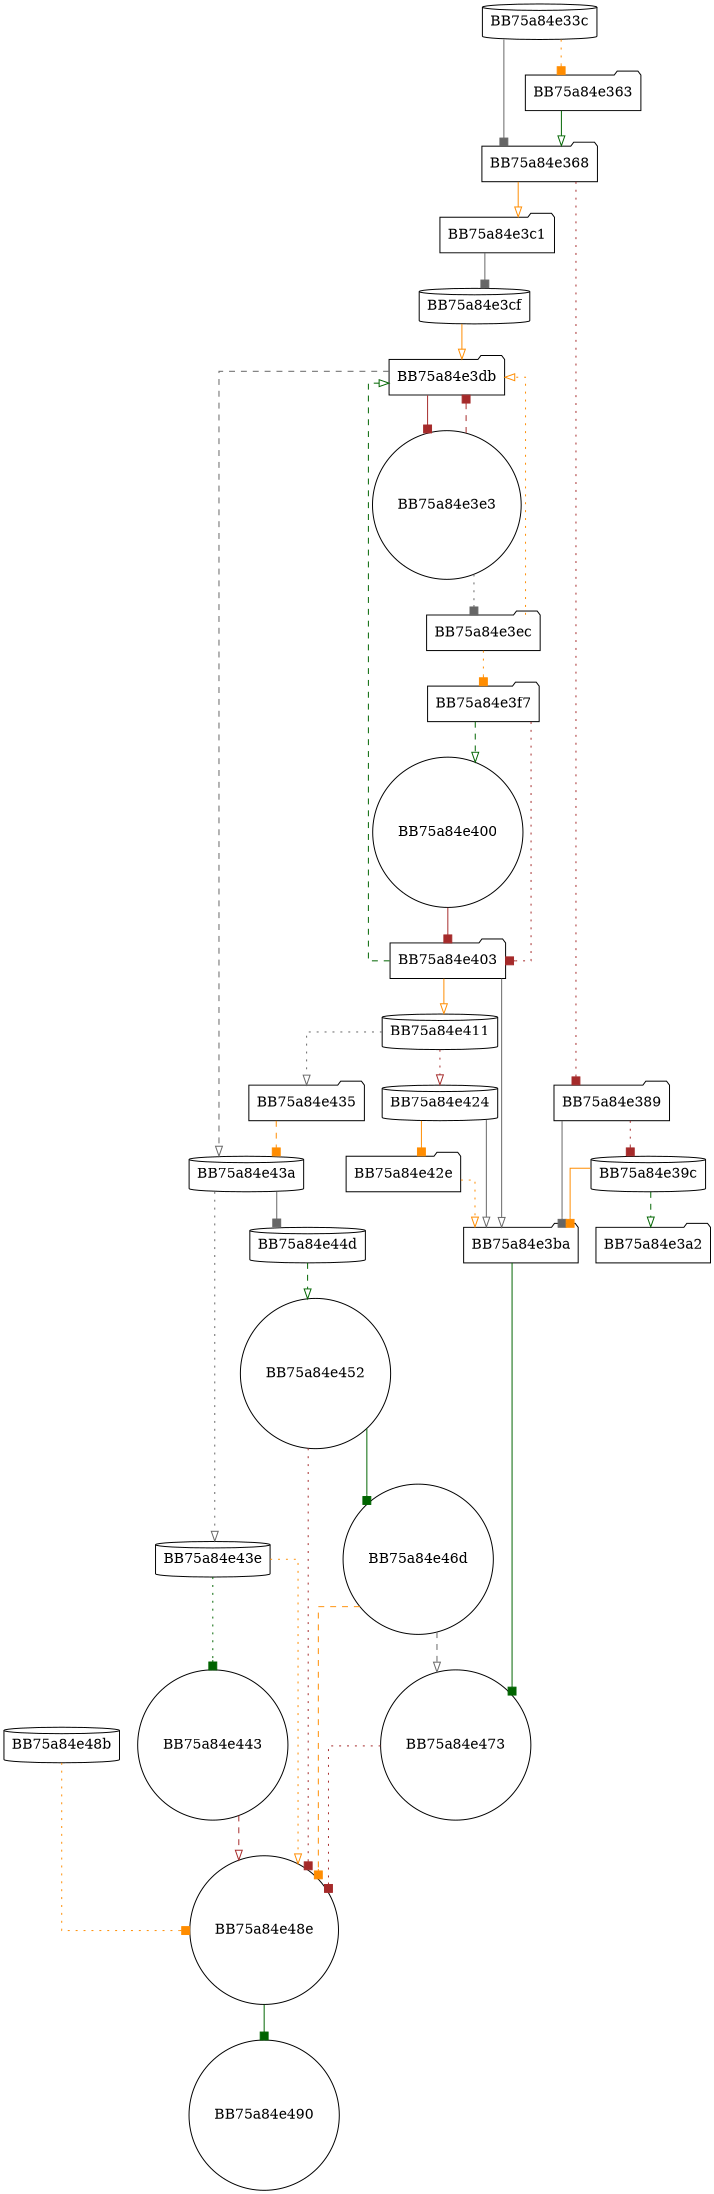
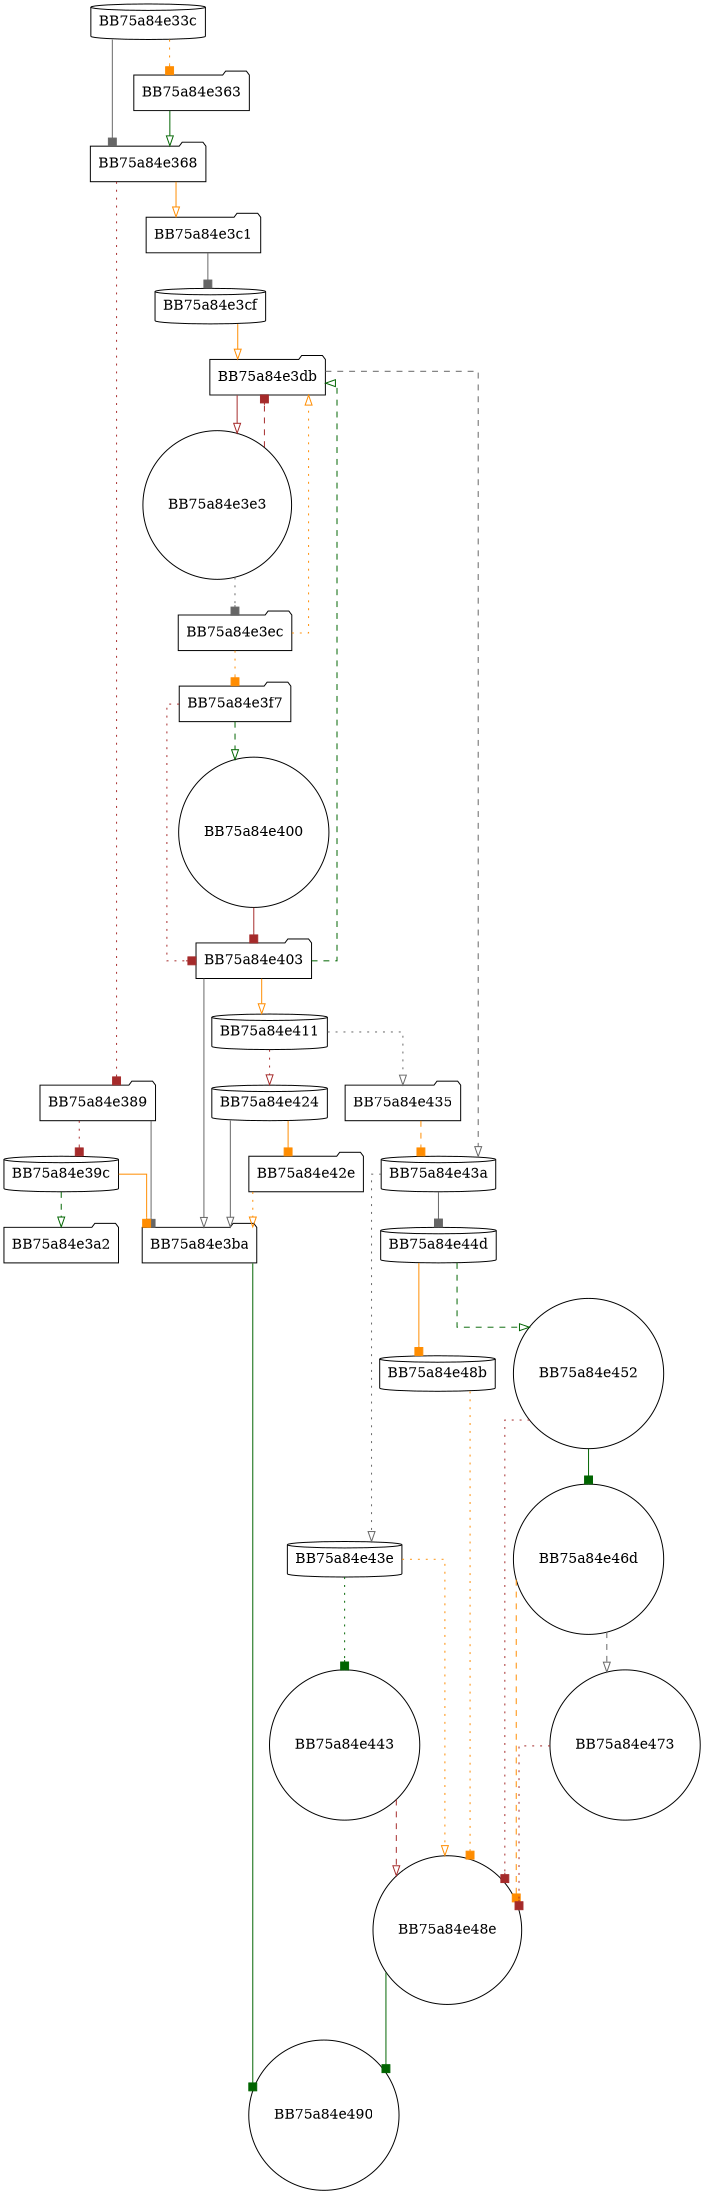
  digraph {
    splines=ortho
    node [shape=folder]
    edge [arrowhead=box color=darkorange style=solid]
    BB75a84e33c [shape=cylinder]
    BB75a84e368
    BB75a84e363
    BB75a84e3c1
    BB75a84e389
    BB75a84e3cf [shape=cylinder]
    BB75a84e3ba
    BB75a84e39c [shape=cylinder]
    BB75a84e48e [shape=circle]
    BB75a84e490 [shape=circle]
    BB75a84e3db
    BB75a84e3a2
    BB75a84e43a [shape=cylinder]
    BB75a84e3e3 [shape=circle]
    BB75a84e44d [shape=cylinder]
    BB75a84e43e [shape=cylinder]
    BB75a84e3ec
    BB75a84e48b [shape=cylinder]
    BB75a84e452 [shape=circle]
    BB75a84e443 [shape=circle]
    BB75a84e3f7
    BB75a84e403
    BB75a84e400 [shape=circle]
    BB75a84e411 [shape=cylinder]
    BB75a84e435
    BB75a84e424 [shape=cylinder]
    BB75a84e42e
    BB75a84e46d [shape=circle]
    BB75a84e473 [shape=circle]
    BB75a84e33c -> BB75a84e368 [color=gray40]
    BB75a84e33c -> BB75a84e363 [style=dotted]
    BB75a84e368 -> BB75a84e3c1 [arrowhead=onormal]
    BB75a84e368 -> BB75a84e389 [color=brown style=dotted]
    BB75a84e363 -> BB75a84e368 [arrowhead=onormal color=darkgreen]
    BB75a84e3c1 -> BB75a84e3cf [color=gray40]
    BB75a84e389 -> BB75a84e3ba [color=gray40]
    BB75a84e389 -> BB75a84e39c [color=brown style=dotted]
    BB75a84e3cf -> BB75a84e3db [arrowhead=onormal]
-   BB75a84e3ba -> BB75a84e473 [color=darkgreen]
+   BB75a84e3ba -> BB75a84e490 [color=darkgreen]
    BB75a84e39c -> BB75a84e3ba
    BB75a84e39c -> BB75a84e3a2 [arrowhead=onormal color=darkgreen style=dashed]
    BB75a84e48e -> BB75a84e490 [color=darkgreen]
    BB75a84e3db -> BB75a84e43a [arrowhead=onormal color=gray40 style=dashed]
-   BB75a84e3db -> BB75a84e3e3 [color=brown]
+   BB75a84e3db -> BB75a84e3e3 [arrowhead=onormal color=brown]
    BB75a84e43a -> BB75a84e44d [color=gray40]
    BB75a84e43a -> BB75a84e43e [arrowhead=onormal color=gray40 style=dotted]
    BB75a84e3e3 -> BB75a84e3db [color=brown style=dashed]
    BB75a84e3e3 -> BB75a84e3ec [color=gray40 style=dotted]
+   BB75a84e44d -> BB75a84e48b
    BB75a84e44d -> BB75a84e452 [arrowhead=onormal color=darkgreen style=dashed]
    BB75a84e43e -> BB75a84e48e [arrowhead=onormal style=dotted]
    BB75a84e43e -> BB75a84e443 [color=darkgreen style=dotted]
    BB75a84e3ec -> BB75a84e3db [arrowhead=onormal style=dotted]
    BB75a84e3ec -> BB75a84e3f7 [style=dotted]
    BB75a84e48b -> BB75a84e48e [style=dotted]
    BB75a84e452 -> BB75a84e48e [color=brown style=dotted]
    BB75a84e452 -> BB75a84e46d [color=darkgreen]
    BB75a84e443 -> BB75a84e48e [arrowhead=onormal color=brown style=dashed]
    BB75a84e3f7 -> BB75a84e403 [color=brown style=dotted]
    BB75a84e3f7 -> BB75a84e400 [arrowhead=onormal color=darkgreen style=dashed]
    BB75a84e403 -> BB75a84e3ba [arrowhead=onormal color=gray40]
    BB75a84e403 -> BB75a84e3db [arrowhead=onormal color=darkgreen style=dashed]
    BB75a84e403 -> BB75a84e411 [arrowhead=onormal]
    BB75a84e400 -> BB75a84e403 [color=brown]
    BB75a84e411 -> BB75a84e435 [arrowhead=onormal color=gray40 style=dotted]
    BB75a84e411 -> BB75a84e424 [arrowhead=onormal color=brown style=dotted]
    BB75a84e435 -> BB75a84e43a [style=dashed]
    BB75a84e424 -> BB75a84e3ba [arrowhead=onormal color=gray40]
    BB75a84e424 -> BB75a84e42e
    BB75a84e42e -> BB75a84e3ba [arrowhead=onormal style=dotted]
    BB75a84e46d -> BB75a84e48e [style=dashed]
    BB75a84e46d -> BB75a84e473 [arrowhead=onormal color=gray40 style=dashed]
    BB75a84e473 -> BB75a84e48e [color=brown style=dotted]
  }
